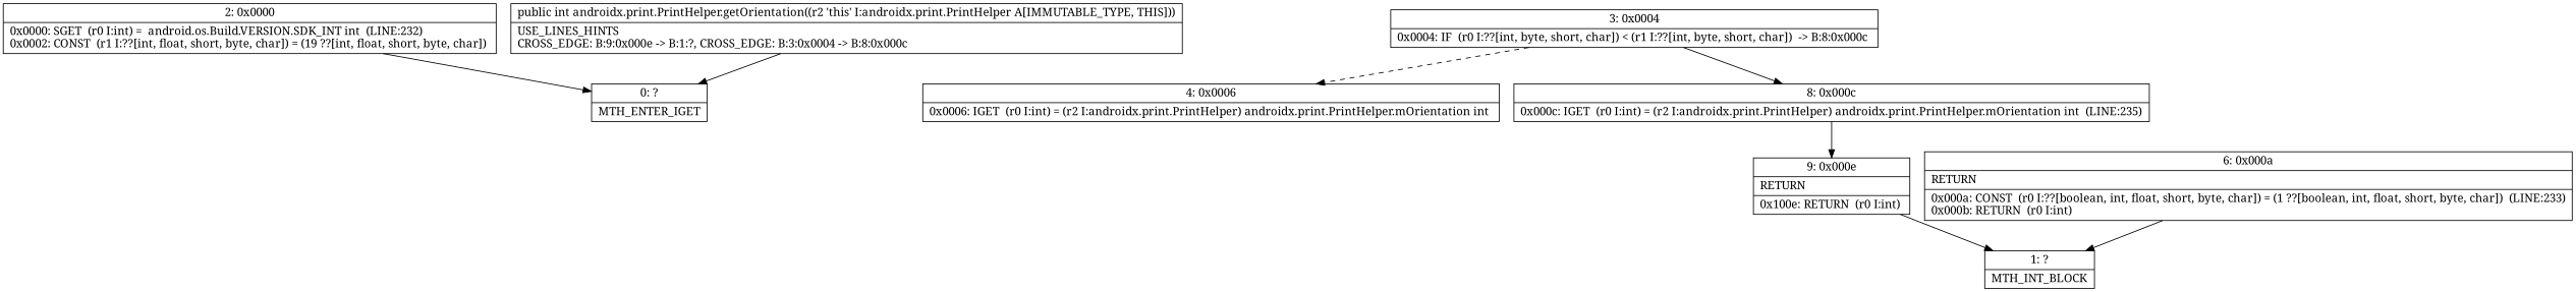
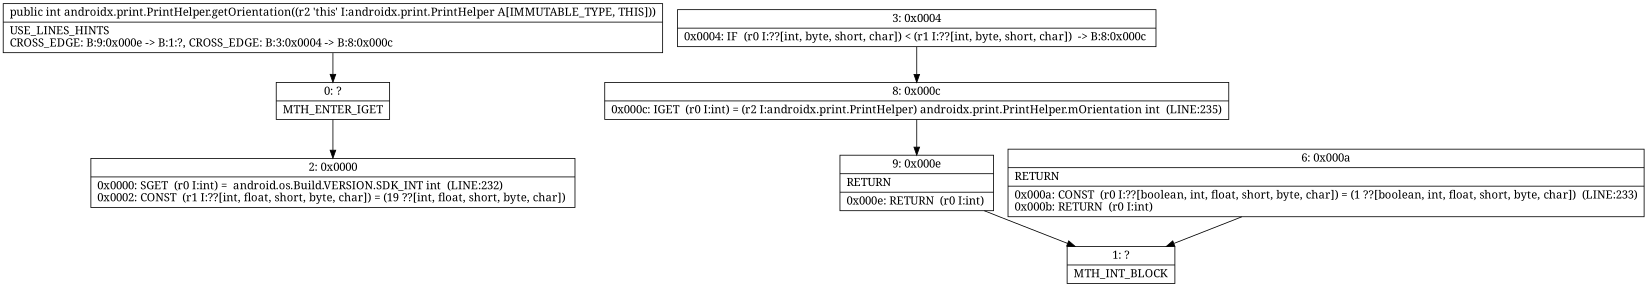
  digraph {
    fontname="Noto Serif"
    node [fontname="Noto Serif" shape=record]
    edge [fontname="Noto Serif"]
    n1 [label="{0\:\ ?|MTH_ENTER_IGET\l}"]
    n2 [label="{2\:\ 0x0000|0x0000: SGET  (r0 I:int) =  android.os.Build.VERSION.SDK_INT int  (LINE:232)\l0x0002: CONST  (r1 I:??[int, float, short, byte, char]) = (19 ??[int, float, short, byte, char]) \l}"]
    n3 [label="{3\:\ 0x0004|0x0004: IF  (r0 I:??[int, byte, short, char]) \< (r1 I:??[int, byte, short, char])  \-\> B:8:0x000c \l}"]
-   n4 [label="{4\:\ 0x0006|0x0006: IGET  (r0 I:int) = (r2 I:androidx.print.PrintHelper) androidx.print.PrintHelper.mOrientation int \l}"]
    n5 [label="{8\:\ 0x000c|0x000c: IGET  (r0 I:int) = (r2 I:androidx.print.PrintHelper) androidx.print.PrintHelper.mOrientation int  (LINE:235)\l}"]
-   n6 [label="{9\:\ 0x000e|RETURN\l|0x100e: RETURN  (r0 I:int) \l}"]
+   n6 [label="{9\:\ 0x000e|RETURN\l|0x000e: RETURN  (r0 I:int) \l}"]
    n7 [label="{6\:\ 0x000a|RETURN\l|0x000a: CONST  (r0 I:??[boolean, int, float, short, byte, char]) = (1 ??[boolean, int, float, short, byte, char])  (LINE:233)\l0x000b: RETURN  (r0 I:int) \l}"]
    n8 [label="{1\:\ ?|MTH_INT_BLOCK\l}"]
    n9 [label="{public int androidx.print.PrintHelper.getOrientation((r2 'this' I:androidx.print.PrintHelper A[IMMUTABLE_TYPE, THIS]))  | USE_LINES_HINTS\lCROSS_EDGE: B:9:0x000e \-\> B:1:?, CROSS_EDGE: B:3:0x0004 \-\> B:8:0x000c\l}"]
-   n2 -> n1
-   n3 -> n4 [style=dashed]
+   n1 -> n2
    n3 -> n5
    n5 -> n6
    n6 -> n8
    n7 -> n8
    n9 -> n1
  }
